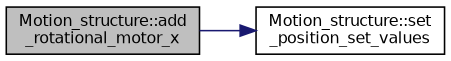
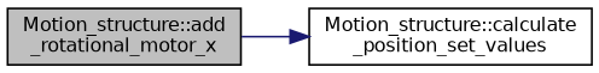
  digraph {
    rankdir=LR
    node [color=black fontname=Helvetica fontsize=10 shape=record style=filled]
    n1 [fillcolor=grey75 fontcolor=black height=0.2 label="Motion_structure::add\l_rotational_motor_x" width=0.4]
-   n2 [fillcolor=white height=0.2 label="Motion_structure::set\l_position_set_values" width=0.4]
+   n2 [fillcolor=white height=0.2 label="Motion_structure::calculate\l_position_set_values" width=0.4]
    n1 -> n2 [color=midnightblue fontname=Helvetica fontsize=10 labelfontname=Helvetica labelfontsize=10 style=solid]
  }
